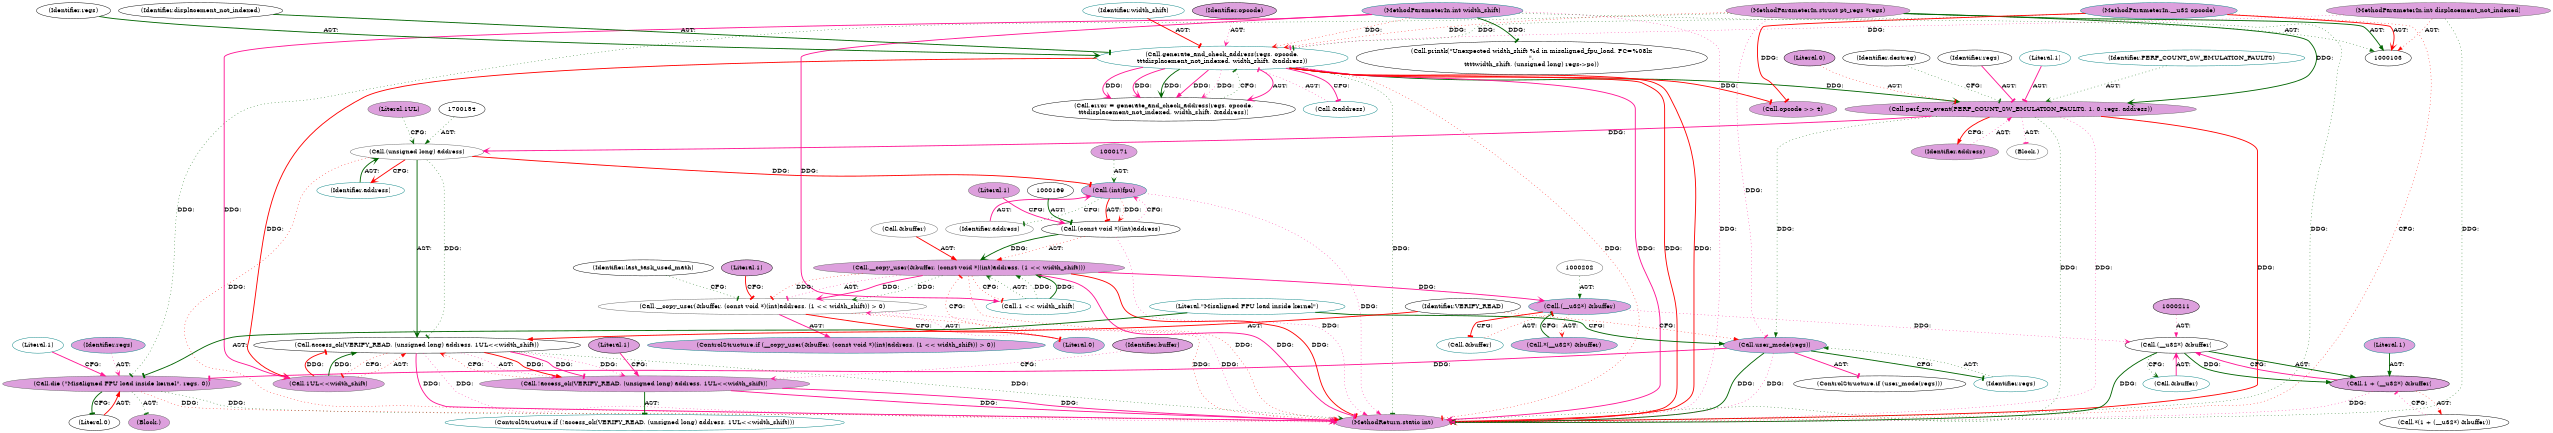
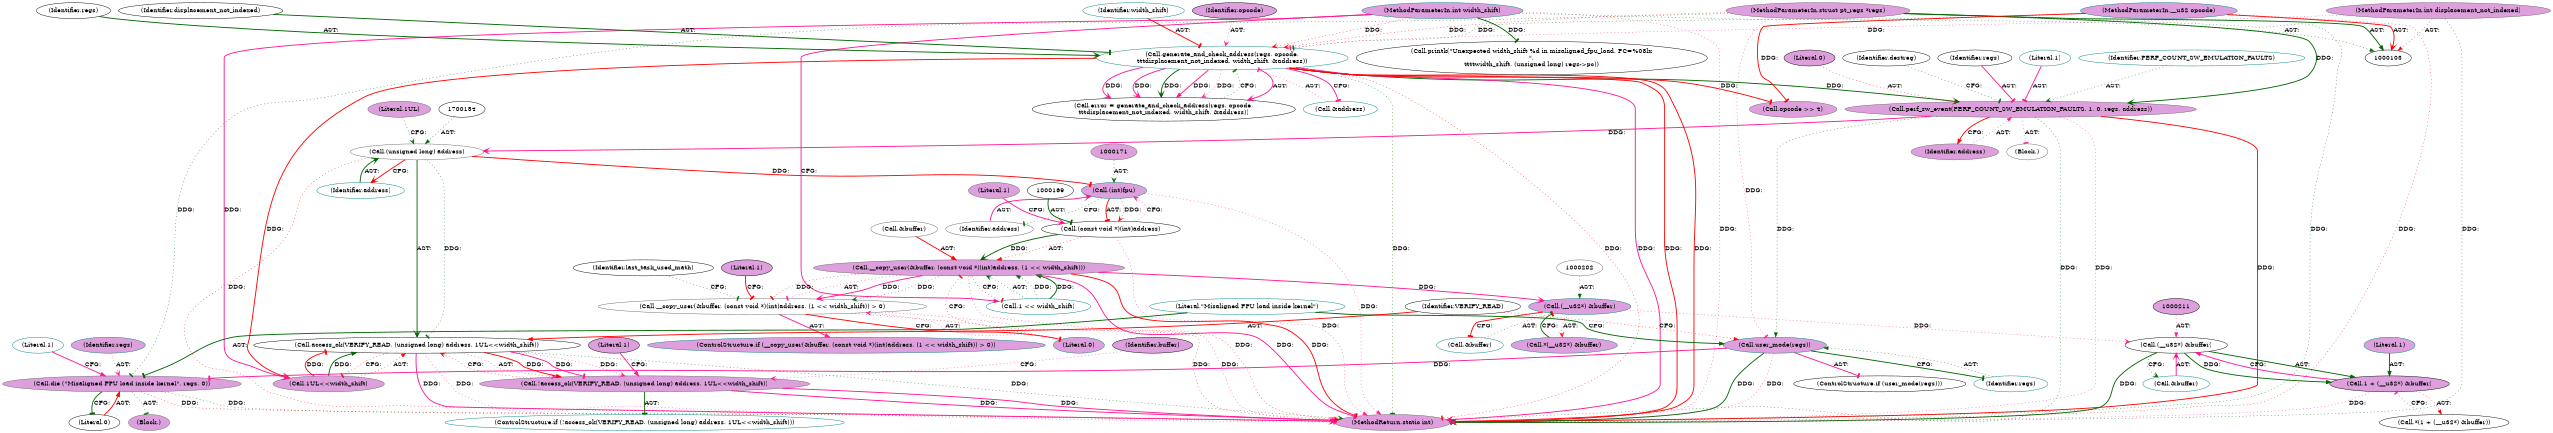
  digraph {
    node [color=black fillcolor=white style=filled]
    edge [arrowhead=tee color=deeppink style=dotted]
    n1 [color=gray40 fillcolor=plum label="(Call,perf_sw_event(PERF_COUNT_SW_EMULATION_FAULTS, 1, 0, regs, address))"]
    n2 [color=teal fillcolor=plum label="(Call,user_mode(regs))"]
    n3 [color=gray40 label="(Call,(unsigned long) address)"]
    n4 [color=gray40 fillcolor=plum label="(Identifier,address)"]
    n5 [color=gray40 label="(Block,)"]
    n6 [color=gray40 fillcolor=plum label="(MethodReturn,static int)"]
    n7 [color=gray40 fillcolor=plum label="(Call,die (\"Misaligned FPU load inside kernel\", regs, 0))"]
    n8 [label="(ControlStructure,if (user_mode(regs)))"]
    n9 [color=teal label="(Identifier,regs)"]
    n10 [label="(Call,access_ok(VERIFY_READ, (unsigned long) address, 1UL<<width_shift))"]
    n11 [color=teal fillcolor=plum label="(Call,(int)fpu)"]
    n12 [color=teal label="(Identifier,address)"]
    n13 [color=teal label="(Call,generate_and_check_address(regs, opcode,\n\t\t\tdisplacement_not_indexed, width_shift, &address))"]
    n14 [label="(Call,error = generate_and_check_address(regs, opcode,\n\t\t\tdisplacement_not_indexed, width_shift, &address))"]
    n15 [color=teal label="(Call,&address)"]
    n16 [color=gray40 fillcolor=plum label="(Call,1UL<<width_shift)"]
    n17 [color=gray40 fillcolor=plum label="(Call,opcode >> 4)"]
    n18 [color=gray40 fillcolor=plum label="(MethodParameterIn,struct pt_regs *regs)"]
    1000103
    n20 [label="(Literal,0)"]
    n21 [color=gray40 fillcolor=plum label="(Block,)"]
    n22 [color=teal fillcolor=plum label="(MethodParameterIn,__u32 opcode)"]
    n23 [color=gray40 fillcolor=plum label="(MethodParameterIn,int displacement_not_indexed)"]
    n24 [color=teal fillcolor=plum label="(MethodParameterIn,int width_shift)"]
    n25 [label="(Call,printk(\"Unexpected width_shift %d in misaligned_fpu_load, PC=%08lx\n\",\n\t\t\t\twidth_shift, (unsigned long) regs->pc))"]
    n26 [color=teal label="(Call,1 << width_shift)"]
    n27 [color=gray40 fillcolor=plum label="(Call,__copy_user(&buffer, (const void *)(int)address, (1 << width_shift)))"]
    n28 [color=gray40 fillcolor=plum label="(Call,!access_ok(VERIFY_READ, (unsigned long) address, 1UL<<width_shift))"]
    n29 [label="(Call,(const void *)(int)address)"]
    n30 [color=gray40 label="(Identifier,address)"]
    n31 [color=teal label="(ControlStructure,if (!access_ok(VERIFY_READ, (unsigned long) address, 1UL<<width_shift)))"]
    n32 [color=gray40 label="(Call,__copy_user(&buffer, (const void *)(int)address, (1 << width_shift)) > 0)"]
    n33 [color=teal fillcolor=plum label="(Call,(__u32*) &buffer)"]
    n34 [color=teal fillcolor=plum label="(ControlStructure,if (__copy_user(&buffer, (const void *)(int)address, (1 << width_shift)) > 0))"]
    n35 [color=teal fillcolor=plum label="(Literal,0)"]
    n36 [label="(Call,(__u32*) &buffer)"]
    n37 [color=teal fillcolor=plum label="(Call,*(__u32*) &buffer)"]
    n38 [color=teal label="(Call,&buffer)"]
    n39 [fillcolor=plum label="(Call,1 + (__u32*) &buffer)"]
    n40 [color=teal label="(Call,&buffer)"]
    n41 [label="(Call,*(1 + (__u32*) &buffer))"]
    n42 [label="(Identifier,displacement_not_indexed)"]
    n43 [label="(Identifier,last_task_used_math)"]
    n44 [color=teal label="(Identifier,PERF_COUNT_SW_EMULATION_FAULTS)"]
    n45 [color=teal label="(Identifier,width_shift)"]
    n46 [color=teal label="(Literal,\"Misaligned FPU load inside kernel\")"]
    n47 [color=teal fillcolor=plum label="(Identifier,regs)"]
    n48 [fillcolor=plum label="(Literal,1)"]
    n49 [fillcolor=plum label="(Literal,0)"]
    n50 [fillcolor=plum label="(Identifier,buffer)"]
    n51 [color=gray40 fillcolor=plum label="(Literal,1UL)"]
    n52 [fillcolor=plum label="(Literal,1)"]
    n53 [fillcolor=plum label="(Identifier,opcode)"]
    n54 [color=gray40 fillcolor=plum label="(Literal,1)"]
    n55 [color=teal label="(Literal,1)"]
    n56 [color=gray40 label="(Call,&buffer)"]
    n57 [label="(Identifier,destreg)"]
    n58 [color=teal fillcolor=plum label="(Literal,1)"]
    n59 [label="(Identifier,regs)"]
    n60 [label="(Identifier,regs)"]
    n61 [label="(Identifier,VERIFY_READ)"]
    n62 [color=teal label="(Literal,1)"]
    n63 [label=1700154]
    1000171 [color=gray40 fillcolor=plum]
    1000169
    1000202 [color=gray40]
    1000211 [fillcolor=plum]
    n1 -> n2 [arrowhead=normal color=darkgreen label="DDG: "]
    n1 -> n3 [arrowhead=vee label="DDG: " style=bold]
    n1 -> n4 [arrowhead=normal color=red label="CFG: " style=bold]
    n1 -> n5 [label="AST: "]
    n1 -> n6 [arrowhead=vee color=darkgreen label="DDG: "]
    n1 -> n6 [arrowhead=vee label="DDG: "]
    n1 -> n6 [arrowhead=normal color=red label="DDG: " style=bold]
    n2 -> n6 [arrowhead=normal color=darkgreen label="DDG: " style=bold]
    n2 -> n6 [label="DDG: "]
    n2 -> n7 [label="DDG: " style=bold]
    n2 -> n8 [label="AST: " style=bold]
    n2 -> n9 [color=darkgreen label="CFG: " style=bold]
    n3 -> n6 [arrowhead=normal color=red label="DDG: "]
    n3 -> n10 [arrowhead=vee color=darkgreen label="AST: " style=bold]
    n3 -> n10 [color=darkgreen label="DDG: "]
    n3 -> n11 [color=red label="DDG: " style=bold]
    n3 -> n12 [arrowhead=vee color=red label="CFG: " style=bold]
    n4 -> n1 [arrowhead=normal label="AST: "]
    n7 -> n6 [arrowhead=vee color=darkgreen label="DDG: "]
    n7 -> n6 [color=red label="DDG: "]
    n7 -> n20 [color=darkgreen label="CFG: " style=bold]
    n7 -> n21 [color=darkgreen label="AST: "]
    n9 -> n2 [arrowhead=normal color=darkgreen label="AST: "]
    n10 -> n6 [arrowhead=vee label="DDG: " style=bold]
    n10 -> n6 [label="DDG: "]
    n10 -> n6 [arrowhead=vee color=darkgreen label="DDG: "]
    n10 -> n16 [color=red label="CFG: "]
    n10 -> n28 [arrowhead=vee label="AST: "]
    n10 -> n28 [arrowhead=normal color=red label="DDG: " style=bold]
    n10 -> n28 [label="DDG: " style=bold]
    n10 -> n28 [arrowhead=vee label="DDG: "]
    n11 -> n6 [arrowhead=normal label="DDG: "]
    n11 -> n29 [color=red label="AST: " style=bold]
    n11 -> n29 [arrowhead=vee color=red label="DDG: "]
    n11 -> n30 [color=darkgreen label="CFG: "]
    n12 -> n3 [arrowhead=vee color=darkgreen label="AST: " style=bold]
    n13 -> n1 [arrowhead=vee color=darkgreen label="DDG: " style=bold]
    n13 -> n6 [arrowhead=vee color=red label="DDG: " style=bold]
    n13 -> n6 [color=red label="DDG: " style=bold]
    n13 -> n6 [color=darkgreen label="DDG: "]
    n13 -> n6 [color=red label="DDG: "]
    n13 -> n6 [arrowhead=vee label="DDG: " style=bold]
    n13 -> n14 [arrowhead=vee label="AST: " style=bold]
    n13 -> n14 [arrowhead=vee label="DDG: " style=bold]
    n13 -> n14 [arrowhead=vee label="DDG: " style=bold]
    n13 -> n14 [arrowhead=vee color=darkgreen label="DDG: " style=bold]
    n13 -> n14 [arrowhead=normal label="DDG: " style=bold]
    n13 -> n14 [arrowhead=vee label="DDG: "]
    n13 -> n15 [label="CFG: " style=bold]
    n13 -> n16 [arrowhead=vee color=red label="DDG: " style=bold]
    n13 -> n17 [color=red label="DDG: " style=bold]
    n14 -> n13 [color=darkgreen label="CFG: "]
    n15 -> n13 [label="AST: "]
    n16 -> n10 [arrowhead=normal color=red label="AST: "]
    n16 -> n10 [color=red label="DDG: " style=bold]
    n16 -> n10 [arrowhead=normal color=darkgreen label="DDG: " style=bold]
    n18 -> n1 [arrowhead=vee color=darkgreen label="DDG: " style=bold]
    n18 -> n2 [label="DDG: "]
    n18 -> n6 [arrowhead=vee color=darkgreen label="DDG: "]
    n18 -> n7 [color=darkgreen label="DDG: "]
    n18 -> n13 [arrowhead=vee color=red label="DDG: "]
    n18 -> 1000103 [arrowhead=normal color=darkgreen label="AST: " style=bold]
    n20 -> n7 [arrowhead=normal color=red label="AST: " style=bold]
-   n22 -> n6 [color=red label="CFG: "]
+   n22 -> n6 [color=red label="DDG: "]
    n22 -> n13 [color=darkgreen label="DDG: "]
    n22 -> n17 [color=red label="DDG: " style=bold]
    n22 -> 1000103 [arrowhead=vee color=red label="AST: " style=bold]
    n23 -> n6 [arrowhead=vee color=darkgreen label="DDG: "]
    n23 -> n13 [label="DDG: "]
    n23 -> 1000103 [arrowhead=normal color=red label="AST: "]
    n24 -> n6 [label="DDG: "]
    n24 -> n13 [arrowhead=vee color=red label="DDG: "]
    n24 -> n16 [arrowhead=vee label="DDG: " style=bold]
    n24 -> 1000103 [arrowhead=normal color=darkgreen label="AST: "]
    n24 -> n25 [color=darkgreen label="DDG: " style=bold]
-   n24 -> n26 [arrowhead=normal label="DDG: " style=bold]
+   n24 -> n26 [arrowhead=normal label="CFG: " style=bold]
    n26 -> n27 [arrowhead=vee color=darkgreen label="AST: "]
    n26 -> n27 [arrowhead=normal color=darkgreen label="DDG: "]
    n26 -> n27 [arrowhead=normal color=darkgreen label="DDG: " style=bold]
    n27 -> n6 [color=red label="DDG: " style=bold]
    n27 -> n6 [arrowhead=vee color=red label="DDG: "]
    n27 -> n6 [label="DDG: " style=bold]
    n27 -> n26 [color=red label="CFG: "]
    n27 -> n32 [label="AST: "]
    n27 -> n32 [arrowhead=vee label="DDG: " style=bold]
    n27 -> n32 [arrowhead=vee color=darkgreen label="DDG: "]
    n27 -> n32 [color=red label="DDG: "]
    n27 -> n33 [arrowhead=vee label="DDG: " style=bold]
    n28 -> n6 [label="DDG: " style=bold]
    n28 -> n6 [arrowhead=vee label="DDG: " style=bold]
    n28 -> n10 [arrowhead=vee color=red label="CFG: "]
    n28 -> n31 [color=darkgreen label="AST: " style=bold]
    n29 -> n6 [arrowhead=normal label="DDG: "]
    n29 -> n11 [arrowhead=vee label="CFG: "]
    n29 -> n27 [arrowhead=normal color=red label="AST: "]
    n29 -> n27 [arrowhead=vee color=darkgreen label="DDG: " style=bold]
    n30 -> n11 [arrowhead=vee label="AST: " style=bold]
    n32 -> n6 [arrowhead=vee color=red label="DDG: "]
    n32 -> n6 [arrowhead=vee label="DDG: "]
    n32 -> n34 [arrowhead=normal label="AST: " style=bold]
    n32 -> n35 [color=red label="CFG: " style=bold]
    n33 -> n36 [arrowhead=vee label="DDG: "]
    n33 -> n37 [arrowhead=vee color=red label="AST: "]
    n33 -> n38 [color=red label="CFG: " style=bold]
    n35 -> n27 [color=red label="CFG: "]
    n35 -> n32 [arrowhead=vee label="AST: "]
    n36 -> n6 [arrowhead=normal color=darkgreen label="DDG: " style=bold]
    n36 -> n39 [arrowhead=normal color=darkgreen label="AST: " style=bold]
    n36 -> n39 [arrowhead=normal color=darkgreen label="DDG: " style=bold]
    n36 -> n40 [arrowhead=vee color=darkgreen label="CFG: "]
    n37 -> n33 [color=darkgreen label="CFG: " style=bold]
    n38 -> n33 [color=red label="AST: "]
    n39 -> n6 [arrowhead=normal label="DDG: "]
    n39 -> n36 [arrowhead=normal label="CFG: " style=bold]
    n39 -> n41 [arrowhead=normal color=red label="AST: "]
    n40 -> n36 [arrowhead=vee label="AST: " style=bold]
    n41 -> n39 [label="CFG: "]
    n42 -> n13 [color=darkgreen label="AST: " style=bold]
    n43 -> n32 [color=darkgreen label="CFG: "]
    n44 -> n1 [arrowhead=vee color=darkgreen label="AST: "]
    n45 -> n13 [color=red label="AST: " style=bold]
    n46 -> n2 [arrowhead=normal color=darkgreen label="CFG: " style=bold]
    n46 -> n7 [color=darkgreen label="AST: " style=bold]
    n47 -> n7 [arrowhead=vee label="AST: "]
    n48 -> n28 [arrowhead=normal label="CFG: " style=bold]
    n49 -> n1 [color=red label="AST: "]
    n50 -> n28 [arrowhead=vee label="CFG: "]
    n51 -> n3 [arrowhead=vee color=darkgreen label="CFG: "]
    n52 -> n32 [color=red label="CFG: " style=bold]
    n53 -> n13 [arrowhead=vee label="AST: "]
    n54 -> n29 [arrowhead=vee label="CFG: " style=bold]
    n55 -> n7 [arrowhead=normal label="CFG: " style=bold]
    n56 -> n27 [arrowhead=normal color=red label="AST: " style=bold]
    n57 -> n1 [color=darkgreen label="CFG: "]
    n58 -> n39 [arrowhead=normal color=darkgreen label="AST: " style=bold]
    n59 -> n13 [arrowhead=vee color=darkgreen label="AST: " style=bold]
    n60 -> n1 [label="AST: " style=bold]
    n61 -> n2 [arrowhead=normal color=red label="CFG: "]
    n61 -> n10 [arrowhead=normal color=red label="AST: " style=bold]
    n62 -> n1 [label="AST: " style=bold]
    n63 -> n3 [arrowhead=normal color=darkgreen label="AST: "]
    1000171 -> n11 [arrowhead=vee color=darkgreen label="AST: "]
    1000169 -> n29 [color=darkgreen label="AST: " style=bold]
    1000202 -> n33 [arrowhead=normal color=darkgreen label="AST: "]
    1000211 -> n36 [arrowhead=normal label="AST: "]
  }
